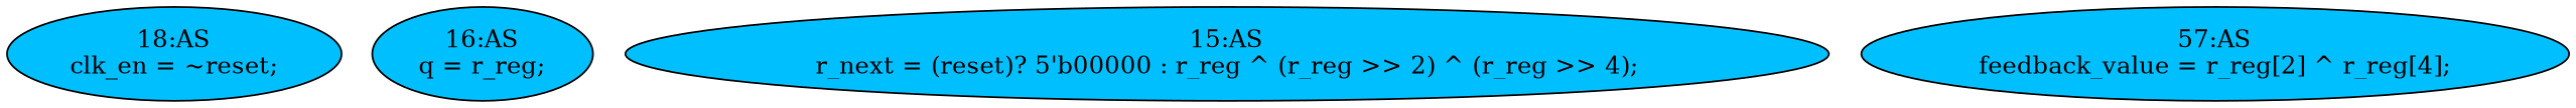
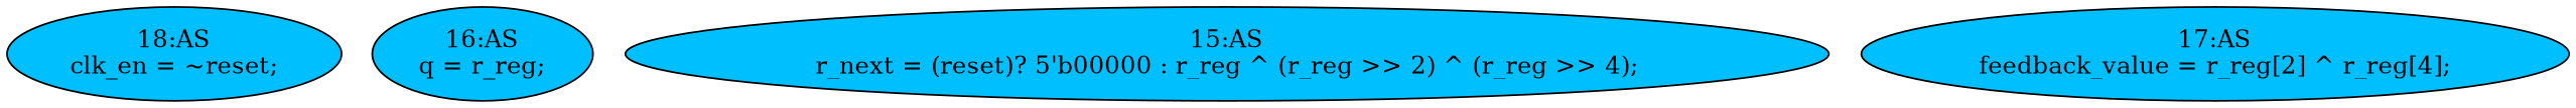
  strict digraph {
    node [fillcolor=deepskyblue statements="[]" style=filled typ=Assign]
    n1 [ast="<pyverilog.vparser.ast.Assign object at 0x7f8135a66950>" def_var="['clk_en']" label="18:AS\nclk_en = ~reset;" use_var="['reset']"]
    n2 [ast="<pyverilog.vparser.ast.Assign object at 0x7f81357cebd0>" def_var="['q']" label="16:AS\nq = r_reg;" use_var="['r_reg']"]
    n3 [ast="<pyverilog.vparser.ast.Assign object at 0x7f8135a63d10>" def_var="['r_next']" label="15:AS\nr_next = (reset)? 5'b00000 : r_reg ^ (r_reg >> 2) ^ (r_reg >> 4);" use_var="['reset', 'r_reg', 'r_reg', 'r_reg']"]
-   n4 [ast="<pyverilog.vparser.ast.Assign object at 0x7f8135a7dc50>" def_var="['feedback_value']" label="57:AS\nfeedback_value = r_reg[2] ^ r_reg[4];" use_var="['r_reg', 'r_reg']"]
+   n4 [ast="<pyverilog.vparser.ast.Assign object at 0x7f8135a7dc50>" def_var="['feedback_value']" label="17:AS\nfeedback_value = r_reg[2] ^ r_reg[4];" use_var="['r_reg', 'r_reg']"]
  }
